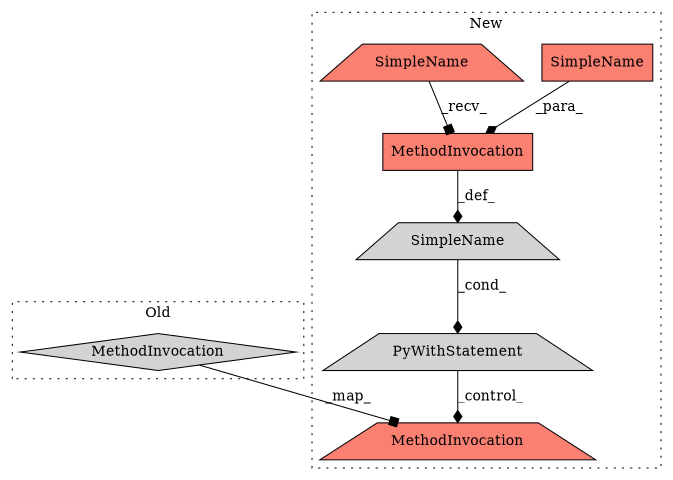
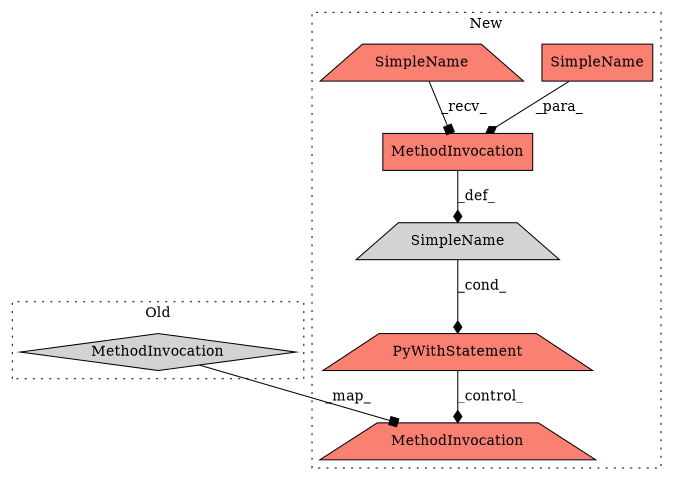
  digraph {
    node [a=32 l="18,1" shape=trapezium style=filled fillcolor=salmon]
    edge [arrowhead=diamond]
    n1 [l="6,1" label=MethodInvocation s="2903,2924" shape=box]
    n2 [label=MethodInvocation s="2935,2961"]
    n3 [a=42 l=15 label=SimpleName s=2909 shape=box]
    n4 [a=42 label=SimpleName fillcolor=lightgrey l=""]
    n5 [a=42 l=6 label=SimpleName s=2896]
-   n6 [a=104 l="10,2" label=PyWithStatement s="2886,2925" fillcolor=lightgrey]
+   n6 [a=104 l="10,2" label=PyWithStatement s="2886,2925"]
    n7 [label=MethodInvocation s="2773,2799" shape=diamond fillcolor=lightgrey]
    subgraph cluster_1 {
      label=New
      style=dotted
      n1
      n2
      n3
      n4
      n5
      n6
    }
    subgraph cluster_2 {
      label=Old
      style=dotted
      n7
    }
    n1 -> n4 [label=_def_]
    n3 -> n1 [label=_para_]
    n4 -> n6 [label=_cond_]
    n5 -> n1 [label=_recv_ arrowhead=box]
    n6 -> n2 [label=_control_]
    n7 -> n2 [label=_map_ arrowhead=box]
  }
